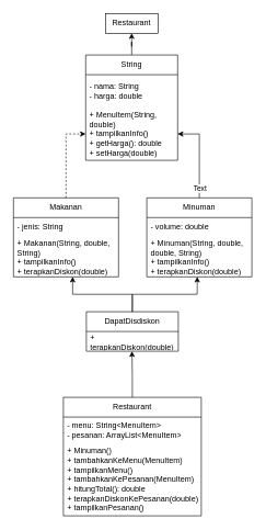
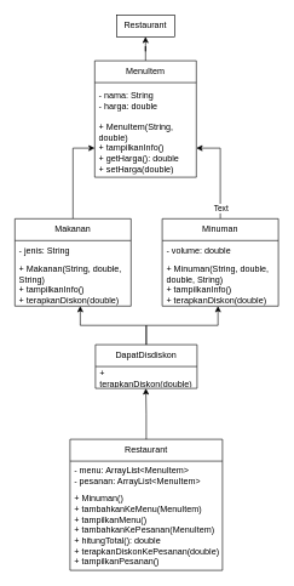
  <mxCell id="0" />
  <mxCell id="1" parent="0" />
  <mxCell id="2" value="Restaurant" style="whiteSpace=wrap;html=1;" parent="1" vertex="1"><mxGeometry x="160" y="20" width="80" height="30" as="geometry" /></mxCell>
  <mxCell id="3" value="" style="edgeStyle=orthogonalEdgeStyle;rounded=0;orthogonalLoop=1;jettySize=auto;html=1;" edge="1" parent="1" source="4" target="2"><mxGeometry relative="1" as="geometry" /></mxCell>
- <mxCell id="4" value="String" style="swimlane;fontStyle=0;childLayout=stackLayout;horizontal=1;startSize=30;horizontalStack=0;resizeParent=1;resizeParentMax=0;resizeLast=0;collapsible=1;marginBottom=0;whiteSpace=wrap;html=1;" vertex="1" parent="1"><mxGeometry x="130" y="83" width="140" height="160" as="geometry" /></mxCell>
+ <mxCell id="4" value="MenuItem" style="swimlane;fontStyle=0;childLayout=stackLayout;horizontal=1;startSize=30;horizontalStack=0;resizeParent=1;resizeParentMax=0;resizeLast=0;collapsible=1;marginBottom=0;whiteSpace=wrap;html=1;" vertex="1" parent="1"><mxGeometry x="130" y="83" width="140" height="160" as="geometry" /></mxCell>
  <mxCell id="5" value="&lt;span class=&quot;hljs-operator&quot;&gt;-&lt;/span&gt; nama: String&amp;nbsp;&lt;br&gt;&lt;div&gt;&lt;span class=&quot;hljs-operator&quot;&gt;-&lt;/span&gt; harga: &lt;span class=&quot;hljs-keyword&quot;&gt;double&lt;/span&gt;&lt;/div&gt;" style="text;strokeColor=none;fillColor=none;align=left;verticalAlign=middle;spacingLeft=4;spacingRight=4;overflow=hidden;points=[[0,0.5],[1,0.5]];portConstraint=eastwest;rotatable=0;whiteSpace=wrap;html=1;" vertex="1" parent="4"><mxGeometry y="30" width="140" height="50" as="geometry" /></mxCell>
  <mxCell id="6" value="&lt;span class=&quot;hljs-operator&quot;&gt;+&lt;/span&gt; MenuItem(String, &lt;span class=&quot;hljs-keyword&quot;&gt;double&lt;/span&gt;)&amp;nbsp;&lt;div&gt;&lt;span class=&quot;hljs-operator&quot;&gt;+&lt;/span&gt; tampilkanInfo()&amp;nbsp;&lt;/div&gt;&lt;div&gt;&lt;span class=&quot;hljs-operator&quot;&gt;+&lt;/span&gt; getHarga(): &lt;span class=&quot;hljs-keyword&quot;&gt;double&lt;/span&gt;&amp;nbsp;&lt;/div&gt;&lt;div&gt;&lt;span class=&quot;hljs-operator&quot;&gt;+&lt;/span&gt; setHarga(&lt;span class=&quot;hljs-keyword&quot;&gt;double&lt;/span&gt;)&amp;nbsp;&lt;/div&gt;" style="text;strokeColor=none;fillColor=none;align=left;verticalAlign=middle;spacingLeft=4;spacingRight=4;overflow=hidden;points=[[0,0.5],[1,0.5]];portConstraint=eastwest;rotatable=0;whiteSpace=wrap;html=1;" vertex="1" parent="4"><mxGeometry y="80" width="140" height="80" as="geometry" /></mxCell>
- <mxCell id="7" value="" style="edgeStyle=orthogonalEdgeStyle;rounded=0;orthogonalLoop=1;jettySize=auto;html=1;dashed=1;" edge="1" parent="1" source="8" target="6"><mxGeometry relative="1" as="geometry" /></mxCell>
+ <mxCell id="7" value="" style="edgeStyle=orthogonalEdgeStyle;rounded=0;orthogonalLoop=1;jettySize=auto;html=1;" edge="1" parent="1" source="8" target="6"><mxGeometry relative="1" as="geometry" /></mxCell>
  <mxCell id="8" value="Makanan" style="swimlane;fontStyle=0;childLayout=stackLayout;horizontal=1;startSize=30;horizontalStack=0;resizeParent=1;resizeParentMax=0;resizeLast=0;collapsible=1;marginBottom=0;whiteSpace=wrap;html=1;" vertex="1" parent="1"><mxGeometry x="20" y="300" width="160" height="120" as="geometry" /></mxCell>
  <mxCell id="9" value="&lt;span class=&quot;hljs-operator&quot;&gt;-&lt;/span&gt; jenis: String&amp;nbsp;" style="text;strokeColor=none;fillColor=none;align=left;verticalAlign=middle;spacingLeft=4;spacingRight=4;overflow=hidden;points=[[0,0.5],[1,0.5]];portConstraint=eastwest;rotatable=0;whiteSpace=wrap;html=1;" vertex="1" parent="8"><mxGeometry y="30" width="160" height="30" as="geometry" /></mxCell>
  <mxCell id="10" value="&lt;span class=&quot;hljs-operator&quot;&gt;+&lt;/span&gt; Makanan(String, &lt;span class=&quot;hljs-keyword&quot;&gt;double&lt;/span&gt;, String)&lt;br&gt;&lt;div&gt;&lt;span style=&quot;background-color: initial;&quot; class=&quot;hljs-operator&quot;&gt;+&lt;/span&gt;&lt;span style=&quot;background-color: initial;&quot;&gt; tampilkanInfo()&lt;/span&gt;&lt;/div&gt;&lt;div&gt;&lt;span style=&quot;background-color: initial;&quot; class=&quot;hljs-operator&quot;&gt;+&lt;/span&gt;&lt;span style=&quot;background-color: initial;&quot;&gt; terapkanDiskon(&lt;/span&gt;&lt;span style=&quot;background-color: initial;&quot; class=&quot;hljs-keyword&quot;&gt;double&lt;/span&gt;&lt;span style=&quot;background-color: initial;&quot;&gt;)&lt;/span&gt;&amp;nbsp;&lt;/div&gt;" style="text;strokeColor=none;fillColor=none;align=left;verticalAlign=middle;spacingLeft=4;spacingRight=4;overflow=hidden;points=[[0,0.5],[1,0.5]];portConstraint=eastwest;rotatable=0;whiteSpace=wrap;html=1;" vertex="1" parent="8"><mxGeometry y="60" width="160" height="60" as="geometry" /></mxCell>
  <mxCell id="11" value="" style="edgeStyle=orthogonalEdgeStyle;rounded=0;orthogonalLoop=1;jettySize=auto;html=1;" edge="1" parent="1" source="13" target="6"><mxGeometry relative="1" as="geometry" /></mxCell>
  <mxCell id="12" value="Text" style="edgeLabel;html=1;align=center;verticalAlign=middle;resizable=0;points=[];" vertex="1" connectable="0" parent="11"><mxGeometry x="-0.766" relative="1" as="geometry"><mxPoint as="offset" /></mxGeometry></mxCell>
  <mxCell id="13" value="Minuman" style="swimlane;fontStyle=0;childLayout=stackLayout;horizontal=1;startSize=30;horizontalStack=0;resizeParent=1;resizeParentMax=0;resizeLast=0;collapsible=1;marginBottom=0;whiteSpace=wrap;html=1;" vertex="1" parent="1"><mxGeometry x="223" y="300" width="160" height="120" as="geometry" /></mxCell>
  <mxCell id="14" value="&lt;span class=&quot;hljs-operator&quot;&gt;-&lt;/span&gt; volume: &lt;span class=&quot;hljs-keyword&quot;&gt;double&lt;/span&gt;" style="text;strokeColor=none;fillColor=none;align=left;verticalAlign=middle;spacingLeft=4;spacingRight=4;overflow=hidden;points=[[0,0.5],[1,0.5]];portConstraint=eastwest;rotatable=0;whiteSpace=wrap;html=1;" vertex="1" parent="13"><mxGeometry y="30" width="160" height="30" as="geometry" /></mxCell>
  <mxCell id="15" value="&lt;div&gt;&lt;span style=&quot;background-color: initial;&quot; class=&quot;hljs-operator&quot;&gt;&lt;span class=&quot;hljs-operator&quot;&gt;+&lt;/span&gt; Minuman(String, &lt;span class=&quot;hljs-keyword&quot;&gt;double&lt;/span&gt;, &lt;span class=&quot;hljs-keyword&quot;&gt;double&lt;/span&gt;, String)&lt;/span&gt;&lt;/div&gt;&lt;div&gt;&lt;span style=&quot;background-color: initial;&quot; class=&quot;hljs-operator&quot;&gt;+&lt;/span&gt;&lt;span style=&quot;background-color: initial;&quot;&gt; tampilkanInfo()&lt;/span&gt;&lt;/div&gt;&lt;div&gt;&lt;span style=&quot;background-color: initial;&quot; class=&quot;hljs-operator&quot;&gt;+&lt;/span&gt;&lt;span style=&quot;background-color: initial;&quot;&gt; terapkanDiskon(&lt;/span&gt;&lt;span style=&quot;background-color: initial;&quot; class=&quot;hljs-keyword&quot;&gt;double&lt;/span&gt;&lt;span style=&quot;background-color: initial;&quot;&gt;)&lt;/span&gt;&amp;nbsp;&lt;/div&gt;" style="text;strokeColor=none;fillColor=none;align=left;verticalAlign=middle;spacingLeft=4;spacingRight=4;overflow=hidden;points=[[0,0.5],[1,0.5]];portConstraint=eastwest;rotatable=0;whiteSpace=wrap;html=1;" vertex="1" parent="13"><mxGeometry y="60" width="160" height="60" as="geometry" /></mxCell>
  <mxCell id="16" value="DapatDisdiskon" style="swimlane;fontStyle=0;childLayout=stackLayout;horizontal=1;startSize=30;horizontalStack=0;resizeParent=1;resizeParentMax=0;resizeLast=0;collapsible=1;marginBottom=0;whiteSpace=wrap;html=1;" vertex="1" parent="1"><mxGeometry x="131" y="473" width="140" height="60" as="geometry" /></mxCell>
  <mxCell id="17" value="&lt;span class=&quot;hljs-operator&quot;&gt;+&lt;/span&gt; terapkanDiskon(&lt;span class=&quot;hljs-keyword&quot;&gt;double&lt;/span&gt;)" style="text;strokeColor=none;fillColor=none;align=left;verticalAlign=middle;spacingLeft=4;spacingRight=4;overflow=hidden;points=[[0,0.5],[1,0.5]];portConstraint=eastwest;rotatable=0;whiteSpace=wrap;html=1;" vertex="1" parent="16"><mxGeometry y="30" width="140" height="30" as="geometry" /></mxCell>
  <mxCell id="18" style="edgeStyle=orthogonalEdgeStyle;rounded=0;orthogonalLoop=1;jettySize=auto;html=1;entryX=0.563;entryY=0.998;entryDx=0;entryDy=0;entryPerimeter=0;" edge="1" parent="1" source="16" target="10"><mxGeometry relative="1" as="geometry" /></mxCell>
  <mxCell id="19" style="edgeStyle=orthogonalEdgeStyle;rounded=0;orthogonalLoop=1;jettySize=auto;html=1;entryX=0.48;entryY=0.998;entryDx=0;entryDy=0;entryPerimeter=0;" edge="1" parent="1" source="16" target="15"><mxGeometry relative="1" as="geometry" /></mxCell>
  <mxCell id="20" value="Restaurant " style="swimlane;fontStyle=0;childLayout=stackLayout;horizontal=1;startSize=30;horizontalStack=0;resizeParent=1;resizeParentMax=0;resizeLast=0;collapsible=1;marginBottom=0;whiteSpace=wrap;html=1;" vertex="1" parent="1"><mxGeometry x="96" y="603" width="210" height="180" as="geometry"><mxRectangle x="300" y="640" width="100" height="30" as="alternateBounds" /></mxGeometry></mxCell>
- <mxCell id="21" value="&lt;div&gt;- menu: String&amp;lt;MenuItem&amp;gt;&lt;/div&gt;&lt;div&gt;- pesanan: ArrayList&amp;lt;MenuItem&amp;gt;&lt;/div&gt;" style="text;strokeColor=none;fillColor=none;align=left;verticalAlign=middle;spacingLeft=4;spacingRight=4;overflow=hidden;points=[[0,0.5],[1,0.5]];portConstraint=eastwest;rotatable=0;whiteSpace=wrap;html=1;" vertex="1" parent="20"><mxGeometry y="30" width="210" height="40" as="geometry" /></mxCell>
+ <mxCell id="21" value="&lt;div&gt;- menu: ArrayList&amp;lt;MenuItem&amp;gt;&lt;/div&gt;&lt;div&gt;- pesanan: ArrayList&amp;lt;MenuItem&amp;gt;&lt;/div&gt;" style="text;strokeColor=none;fillColor=none;align=left;verticalAlign=middle;spacingLeft=4;spacingRight=4;overflow=hidden;points=[[0,0.5],[1,0.5]];portConstraint=eastwest;rotatable=0;whiteSpace=wrap;html=1;" vertex="1" parent="20"><mxGeometry y="30" width="210" height="40" as="geometry" /></mxCell>
  <mxCell id="22" value="&lt;div&gt;+ Minuman()&lt;/div&gt;&lt;div&gt;+ tambahkanKeMenu(MenuItem)&lt;/div&gt;&lt;div&gt;+ tampilkanMenu()&lt;/div&gt;&lt;div&gt;+ tambahkanKePesanan(MenuItem)&lt;/div&gt;&lt;div&gt;+ hitungTotal(): double&lt;/div&gt;&lt;div&gt;+ terapkanDiskonKePesanan(double)&lt;/div&gt;&lt;div&gt;+ tampilkanPesanan()&lt;/div&gt;" style="text;strokeColor=none;fillColor=none;align=left;verticalAlign=middle;spacingLeft=4;spacingRight=4;overflow=hidden;points=[[0,0.5],[1,0.5]];portConstraint=eastwest;rotatable=0;whiteSpace=wrap;html=1;" vertex="1" parent="20"><mxGeometry y="70" width="210" height="110" as="geometry" /></mxCell>
  <mxCell id="23" style="edgeStyle=orthogonalEdgeStyle;rounded=0;orthogonalLoop=1;jettySize=auto;html=1;entryX=0.496;entryY=1;entryDx=0;entryDy=0;entryPerimeter=0;" edge="1" parent="1" source="20" target="17"><mxGeometry relative="1" as="geometry" /></mxCell>
